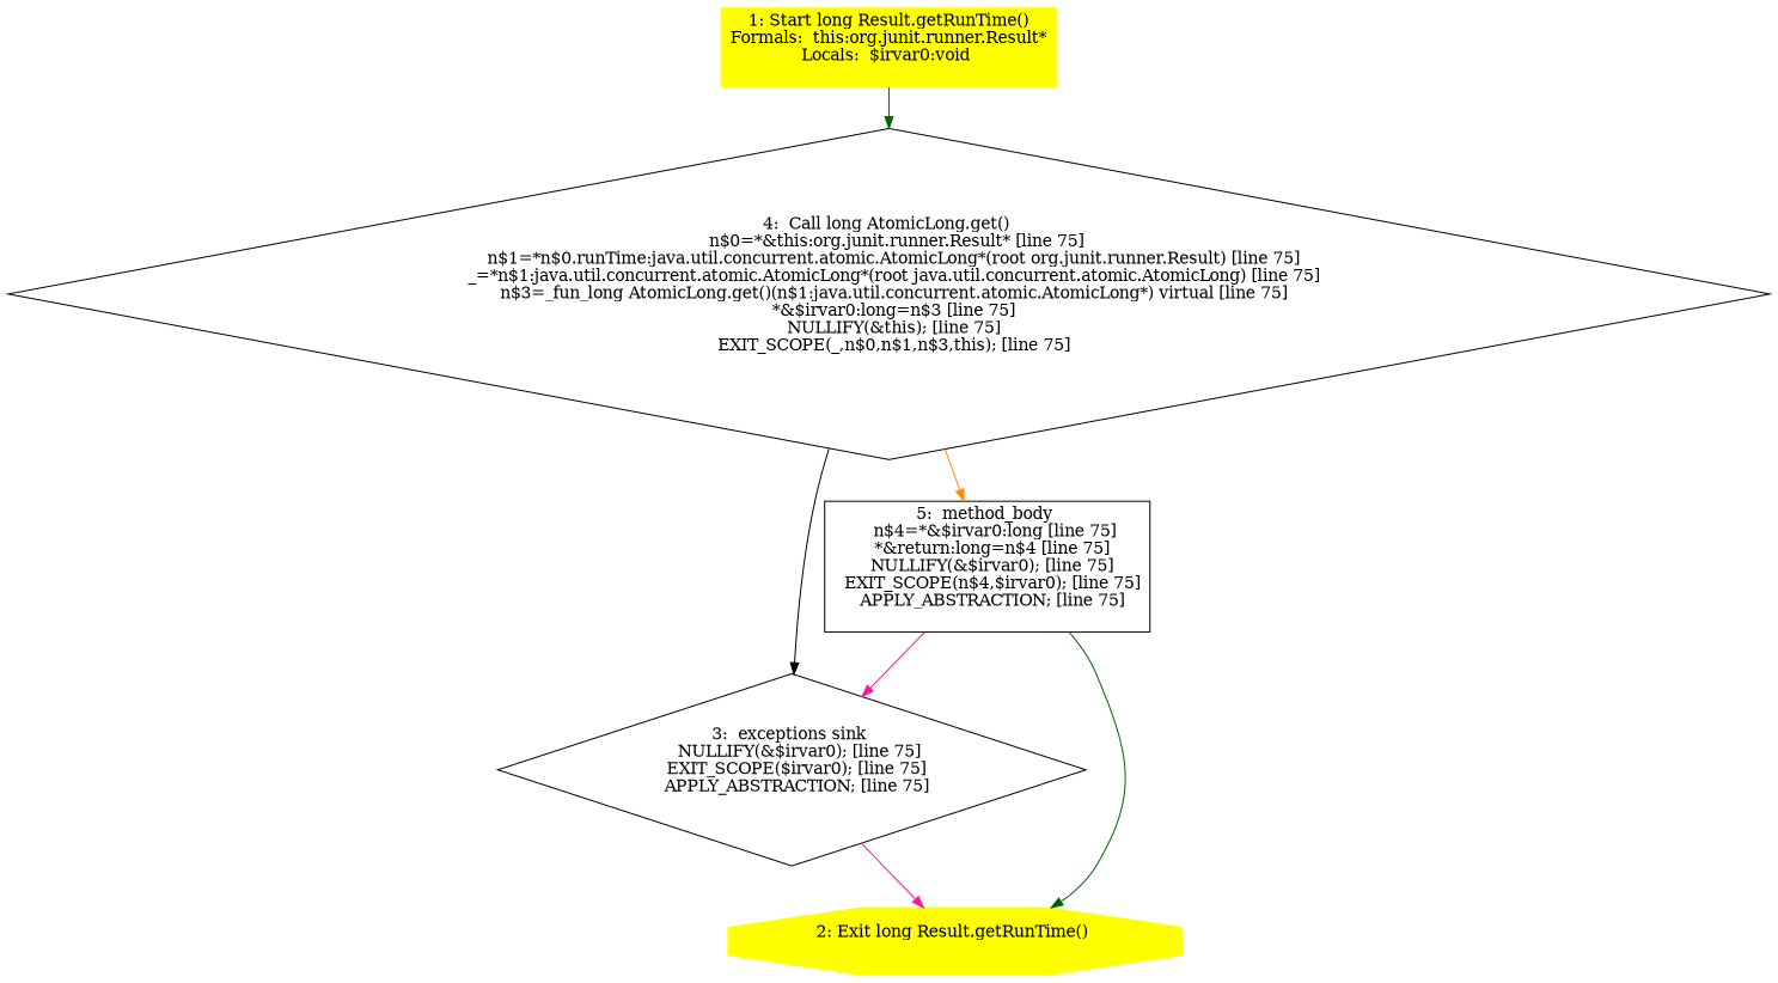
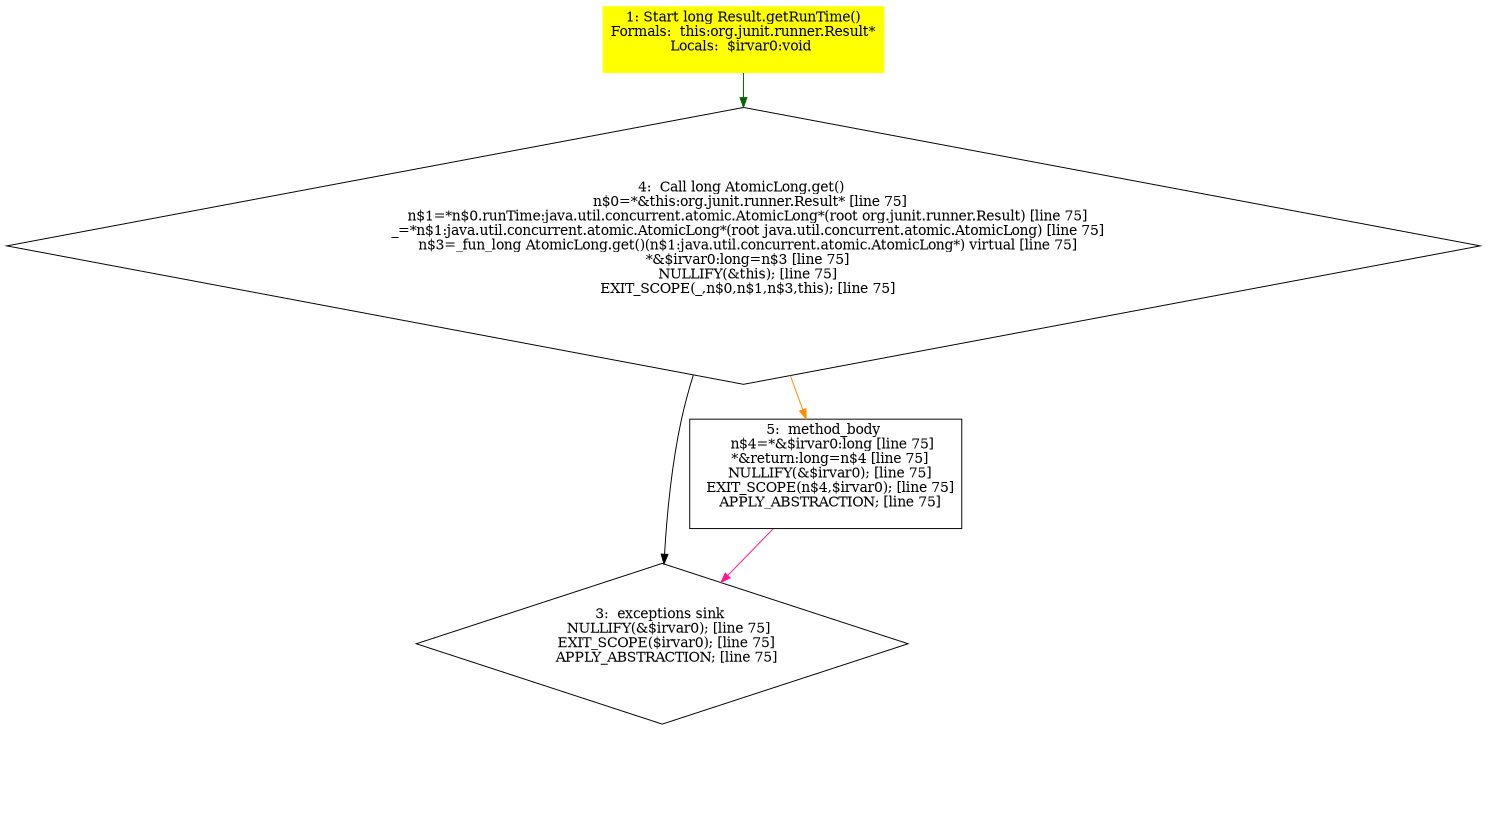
  digraph {
    node [shape=box]
    edge [color=darkgreen]
    n1 [color=yellow label="1: Start long Result.getRunTime()\nFormals:  this:org.junit.runner.Result*\nLocals:  $irvar0:void \n  " style=filled]
    n2 [label="4:  Call long AtomicLong.get() \n   n$0=*&this:org.junit.runner.Result* [line 75]\n  n$1=*n$0.runTime:java.util.concurrent.atomic.AtomicLong*(root org.junit.runner.Result) [line 75]\n  _=*n$1:java.util.concurrent.atomic.AtomicLong*(root java.util.concurrent.atomic.AtomicLong) [line 75]\n  n$3=_fun_long AtomicLong.get()(n$1:java.util.concurrent.atomic.AtomicLong*) virtual [line 75]\n  *&$irvar0:long=n$3 [line 75]\n  NULLIFY(&this); [line 75]\n  EXIT_SCOPE(_,n$0,n$1,n$3,this); [line 75]\n " shape=diamond]
    n3 [label="3:  exceptions sink \n   NULLIFY(&$irvar0); [line 75]\n  EXIT_SCOPE($irvar0); [line 75]\n  APPLY_ABSTRACTION; [line 75]\n " shape=diamond]
    n4 [label="5:  method_body \n   n$4=*&$irvar0:long [line 75]\n  *&return:long=n$4 [line 75]\n  NULLIFY(&$irvar0); [line 75]\n  EXIT_SCOPE(n$4,$irvar0); [line 75]\n  APPLY_ABSTRACTION; [line 75]\n "]
-   n5 [color=yellow label="2: Exit long Result.getRunTime() \n  " style=filled shape=octagon]
    n1 -> n2
    n2 -> n3 [color=black]
    n2 -> n4 [color=darkorange]
-   n3 -> n5 [color=deeppink]
    n4 -> n3 [color=deeppink]
-   n4 -> n5
  }
